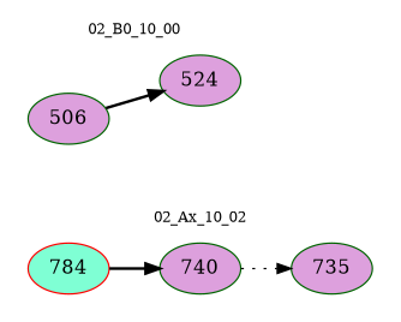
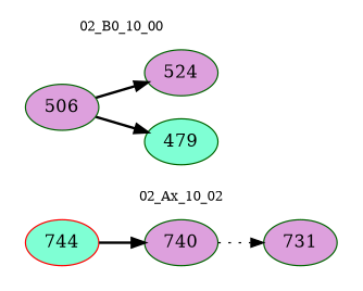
  digraph {
    rankdir=LR
    node [color=darkgreen fillcolor=plum style=filled]
    edge [color=black style=bold]
    n1 [label=740]
-   n2 [label=735]
-   n3 [color=red fillcolor=aquamarine label=784]
+   n2 [label=731]
+   n3 [color=red fillcolor=aquamarine label=744]
    n4 [label=506]
+   n5 [fillcolor=aquamarine label=479]
    n6 [label=524]
    subgraph cluster_1 {
      color=white
      fontsize=10
      label="02_Ax_10_02"
      n1
      n2
      n3
    }
    subgraph cluster_2 {
      color=white
      fontsize=10
      label="02_B0_10_00"
      n4
+     n5
      n6
    }
    n1 -> n2 [style=dotted]
    n3 -> n1
+   n4 -> n5
    n4 -> n6
  }
